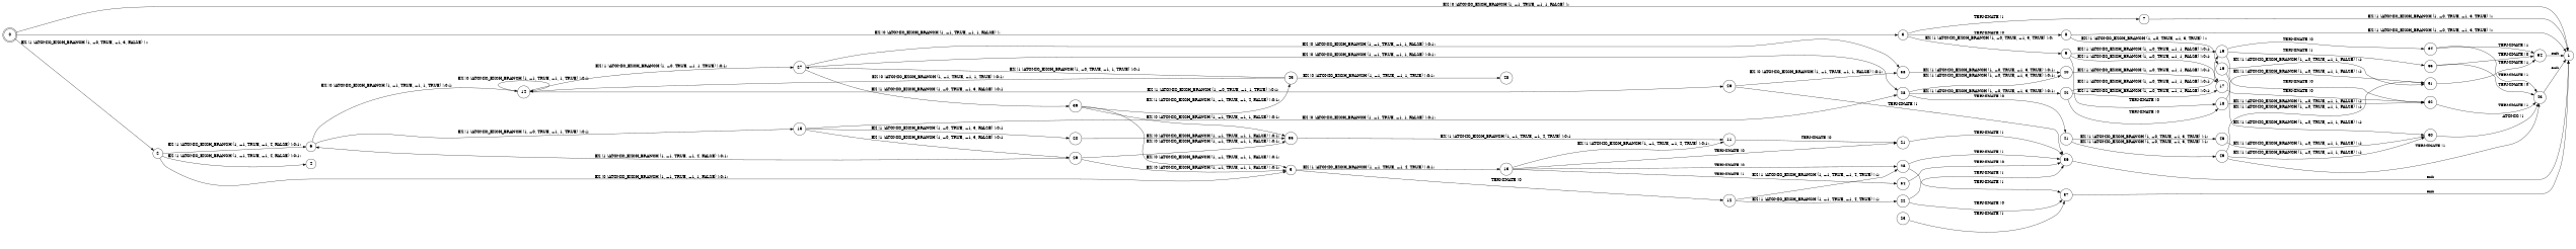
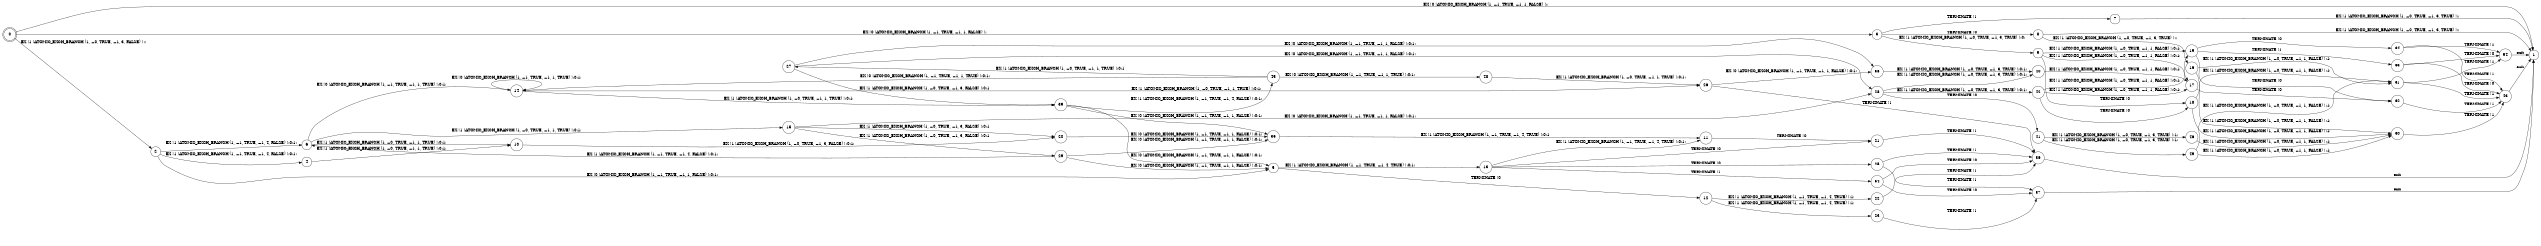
  digraph {
    rankdir=LR
    node [shape=circle]
    0 [peripheries=2]
    1
    2
    3
    4
    5
    6
    7
    8
    9
+   10
    12
    13
    14
    15
    16
    17
    18
    19
    20
    11
    21
    22
    23
    n25 [label=54]
    25
    26
    27
    28
    29
    30
    31
    32
    33
    34
    35
    36
    37
    38
    39
    40
    41
    42
    43
    n45 [label=94]
    45
    46
    n48 [label=49]
    48
    0 -> 1 [label="EX !0 !ATOMIC_EXCH_BRANCH (1, +1, TRUE, +1, 1, FALSE) !::"]
    0 -> 2 [label="EX !1 !ATOMIC_EXCH_BRANCH (1, +0, TRUE, +1, 3, FALSE) !::"]
    0 -> 3 [label="EX !0 !ATOMIC_EXCH_BRANCH (1, +1, TRUE, +1, 1, FALSE) !::"]
    2 -> 4 [label="EX !1 !ATOMIC_EXCH_BRANCH (1, +1, TRUE, +1, 4, FALSE) !:0:1:"]
    2 -> 5 [label="EX !0 !ATOMIC_EXCH_BRANCH (1, +1, TRUE, +1, 1, FALSE) !:0:1:"]
    2 -> 6 [label="EX !1 !ATOMIC_EXCH_BRANCH (1, +1, TRUE, +1, 4, FALSE) !:0:1:"]
    3 -> 7 [label="TERMINATE !1"]
    3 -> 8 [label="TERMINATE !0"]
    3 -> 9 [label="EX !1 !ATOMIC_EXCH_BRANCH (1, +0, TRUE, +1, 3, TRUE) !:0:"]
+   4 -> 10 [label="EX !1 !ATOMIC_EXCH_BRANCH (1, +0, TRUE, +1, 1, TRUE) !:0:1:"]
    5 -> 12 [label="TERMINATE !0"]
    5 -> 13 [label="EX !1 !ATOMIC_EXCH_BRANCH (1, +1, TRUE, +1, 4, TRUE) !:0:1:"]
+   6 -> 10 [label="EX !1 !ATOMIC_EXCH_BRANCH (1, +0, TRUE, +1, 1, TRUE) !:0:1:"]
    6 -> 14 [label="EX !0 !ATOMIC_EXCH_BRANCH (1, +1, TRUE, +1, 1, TRUE) !:0:1:"]
    6 -> 15 [label="EX !1 !ATOMIC_EXCH_BRANCH (1, +0, TRUE, +1, 1, TRUE) !:0:1:"]
    7 -> 1 [label="EX !1 !ATOMIC_EXCH_BRANCH (1, +0, TRUE, +1, 3, TRUE) !::"]
    8 -> 1 [label="EX !1 !ATOMIC_EXCH_BRANCH (1, +0, TRUE, +1, 3, TRUE) !::"]
    8 -> 16 [label="EX !1 !ATOMIC_EXCH_BRANCH (1, +0, TRUE, +1, 3, TRUE) !::"]
    9 -> 17 [label="EX !1 !ATOMIC_EXCH_BRANCH (1, +0, TRUE, +1, 1, FALSE) !:0:1:"]
    9 -> 18 [label="TERMINATE !0"]
    9 -> 19 [label="EX !1 !ATOMIC_EXCH_BRANCH (1, +0, TRUE, +1, 1, FALSE) !:0:1:"]
+   10 -> 20 [label="EX !1 !ATOMIC_EXCH_BRANCH (1, +0, TRUE, +1, 3, FALSE) !:0:1:"]
    12 -> 22 [label="EX !1 !ATOMIC_EXCH_BRANCH (1, +1, TRUE, +1, 4, TRUE) !:1:"]
-   12 -> 25 [label="EX !1 !ATOMIC_EXCH_BRANCH (1, +1, TRUE, +1, 4, TRUE) !:1:"]
+   12 -> 23 [label="EX !1 !ATOMIC_EXCH_BRANCH (1, +1, TRUE, +1, 4, TRUE) !:1:"]
    13 -> 11 [label="EX !1 !ATOMIC_EXCH_BRANCH (1, +1, TRUE, +1, 4, TRUE) !:0:1:"]
    13 -> 21 [label="TERMINATE !0"]
    13 -> n25 [label="TERMINATE !1"]
    13 -> 25 [label="TERMINATE !0"]
    14 -> 14 [label="EX !0 !ATOMIC_EXCH_BRANCH (1, +1, TRUE, +1, 1, TRUE) !:0:1:"]
    14 -> 26 [label="EX !1 !ATOMIC_EXCH_BRANCH (1, +0, TRUE, +1, 1, TRUE) !:0:1:"]
-   14 -> 27 [label="EX !1 !ATOMIC_EXCH_BRANCH (1, +0, TRUE, +1, 1, TRUE) !:0:1:"]
+   14 -> 39 [label="EX !1 !ATOMIC_EXCH_BRANCH (1, +0, TRUE, +1, 1, TRUE) !:0:1:"]
    15 -> 20 [label="EX !1 !ATOMIC_EXCH_BRANCH (1, +0, TRUE, +1, 3, FALSE) !:0:1:"]
    15 -> 28 [label="EX !0 !ATOMIC_EXCH_BRANCH (1, +1, TRUE, +1, 1, FALSE) !:0:1:"]
    15 -> 29 [label="EX !1 !ATOMIC_EXCH_BRANCH (1, +0, TRUE, +1, 3, FALSE) !:0:1:"]
    16 -> 30 [label="EX !1 !ATOMIC_EXCH_BRANCH (1, +0, TRUE, +1, 1, FALSE) !:1:"]
    16 -> 31 [label="EX !1 !ATOMIC_EXCH_BRANCH (1, +0, TRUE, +1, 1, FALSE) !:1:"]
    17 -> 32 [label="TERMINATE !0"]
-   18 -> 32 [label="EX !1 !ATOMIC_EXCH_BRANCH (1, +0, TRUE, +1, 1, FALSE) !:1:"]
+   18 -> 30 [label="EX !1 !ATOMIC_EXCH_BRANCH (1, +0, TRUE, +1, 1, FALSE) !:1:"]
    18 -> 31 [label="EX !1 !ATOMIC_EXCH_BRANCH (1, +0, TRUE, +1, 1, FALSE) !:1:"]
    19 -> 32 [label="TERMINATE !0"]
    19 -> 33 [label="TERMINATE !1"]
    19 -> 34 [label="TERMINATE !0"]
    20 -> 35 [label="EX !0 !ATOMIC_EXCH_BRANCH (1, +1, TRUE, +1, 1, FALSE) !:0:1:"]
    11 -> 21 [label="TERMINATE !0"]
    21 -> 36 [label="TERMINATE !1"]
    22 -> 36 [label="TERMINATE !1"]
    23 -> 37 [label="TERMINATE !1"]
    n25 -> 36 [label="TERMINATE !0"]
-   22 -> 37 [label="TERMINATE !0"]
+   n25 -> 37 [label="TERMINATE !0"]
    25 -> 36 [label="TERMINATE !1"]
    25 -> 37 [label="TERMINATE !1"]
    26 -> 36 [label="TERMINATE !1"]
    26 -> 38 [label="EX !0 !ATOMIC_EXCH_BRANCH (1, +1, TRUE, +1, 1, FALSE) !:0:1:"]
    27 -> 28 [label="EX !0 !ATOMIC_EXCH_BRANCH (1, +1, TRUE, +1, 1, FALSE) !:0:1:"]
    27 -> 38 [label="EX !0 !ATOMIC_EXCH_BRANCH (1, +1, TRUE, +1, 1, FALSE) !:0:1:"]
    27 -> 39 [label="EX !1 !ATOMIC_EXCH_BRANCH (1, +0, TRUE, +1, 3, FALSE) !:0:1:"]
    28 -> 40 [label="EX !1 !ATOMIC_EXCH_BRANCH (1, +0, TRUE, +1, 3, TRUE) !:0:1:"]
    28 -> 41 [label="TERMINATE !0"]
    28 -> 42 [label="EX !1 !ATOMIC_EXCH_BRANCH (1, +0, TRUE, +1, 3, TRUE) !:0:1:"]
    29 -> 5 [label="EX !0 !ATOMIC_EXCH_BRANCH (1, +1, TRUE, +1, 1, FALSE) !:0:1:"]
    29 -> 6 [label="EX !1 !ATOMIC_EXCH_BRANCH (1, +1, TRUE, +1, 4, FALSE) !:0:1:"]
    29 -> 35 [label="EX !0 !ATOMIC_EXCH_BRANCH (1, +1, TRUE, +1, 1, FALSE) !:0:1:"]
-   30 -> 43 [label="ATOMIC !1"]
-   n48 -> 43 [label="TERMINATE !1"]
+   30 -> 43 [label="TERMINATE !1"]
+   31 -> 43 [label="TERMINATE !1"]
    31 -> n45 [label="TERMINATE !1"]
    32 -> 43 [label="TERMINATE !1"]
    33 -> 43 [label="TERMINATE !0"]
    33 -> n45 [label="TERMINATE !0"]
    34 -> 43 [label="TERMINATE !1"]
    34 -> n45 [label="TERMINATE !1"]
    35 -> 11 [label="EX !1 !ATOMIC_EXCH_BRANCH (1, +1, TRUE, +1, 4, TRUE) !:0:1:"]
    36 -> 1 [label=exit]
    37 -> 1 [label=exit]
    38 -> 40 [label="EX !1 !ATOMIC_EXCH_BRANCH (1, +0, TRUE, +1, 3, TRUE) !:0:1:"]
    39 -> 5 [label="EX !0 !ATOMIC_EXCH_BRANCH (1, +1, TRUE, +1, 1, FALSE) !:0:1:"]
    39 -> 35 [label="EX !0 !ATOMIC_EXCH_BRANCH (1, +1, TRUE, +1, 1, FALSE) !:0:1:"]
    39 -> 45 [label="EX !1 !ATOMIC_EXCH_BRANCH (1, +1, TRUE, +1, 4, FALSE) !:0:1:"]
    40 -> 17 [label="EX !1 !ATOMIC_EXCH_BRANCH (1, +0, TRUE, +1, 1, FALSE) !:0:1:"]
    41 -> 46 [label="EX !1 !ATOMIC_EXCH_BRANCH (1, +0, TRUE, +1, 3, TRUE) !:1:"]
    41 -> n48 [label="EX !1 !ATOMIC_EXCH_BRANCH (1, +0, TRUE, +1, 3, TRUE) !:1:"]
    42 -> 17 [label="EX !1 !ATOMIC_EXCH_BRANCH (1, +0, TRUE, +1, 1, FALSE) !:0:1:"]
    42 -> 18 [label="TERMINATE !0"]
    42 -> 19 [label="EX !1 !ATOMIC_EXCH_BRANCH (1, +0, TRUE, +1, 1, FALSE) !:0:1:"]
    43 -> 1 [label=exit]
    n45 -> 1 [label=exit]
    45 -> 14 [label="EX !0 !ATOMIC_EXCH_BRANCH (1, +1, TRUE, +1, 1, TRUE) !:0:1:"]
    45 -> 27 [label="EX !1 !ATOMIC_EXCH_BRANCH (1, +0, TRUE, +1, 1, TRUE) !:0:1:"]
    45 -> 48 [label="EX !0 !ATOMIC_EXCH_BRANCH (1, +1, TRUE, +1, 1, TRUE) !:0:1:"]
    46 -> 30 [label="EX !1 !ATOMIC_EXCH_BRANCH (1, +0, TRUE, +1, 1, FALSE) !:1:"]
    n48 -> 30 [label="EX !1 !ATOMIC_EXCH_BRANCH (1, +0, TRUE, +1, 1, FALSE) !:1:"]
    n48 -> 31 [label="EX !1 !ATOMIC_EXCH_BRANCH (1, +0, TRUE, +1, 1, FALSE) !:1:"]
+   48 -> 26 [label="EX !1 !ATOMIC_EXCH_BRANCH (1, +0, TRUE, +1, 1, TRUE) !:0:1:"]
  }
